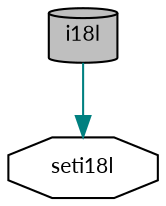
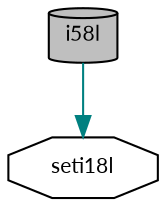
  digraph {
    rankdir=TB
    fontname=Lato
    node [color=black fontname=Lato fontsize=10 style=filled]
-   n1 [fillcolor=grey75 fontcolor=black height=0.2 label=i18l shape=cylinder width=0.4]
+   n1 [fillcolor=grey75 fontcolor=black height=0.2 label=i58l shape=cylinder width=0.4]
    n2 [fillcolor=white height=0.2 label=seti18l shape=octagon width=0.4]
    n1 -> n2 [color=teal fontname=Lato fontsize=10 labelfontname=Helvetica labelfontsize=10 style=solid]
  }
